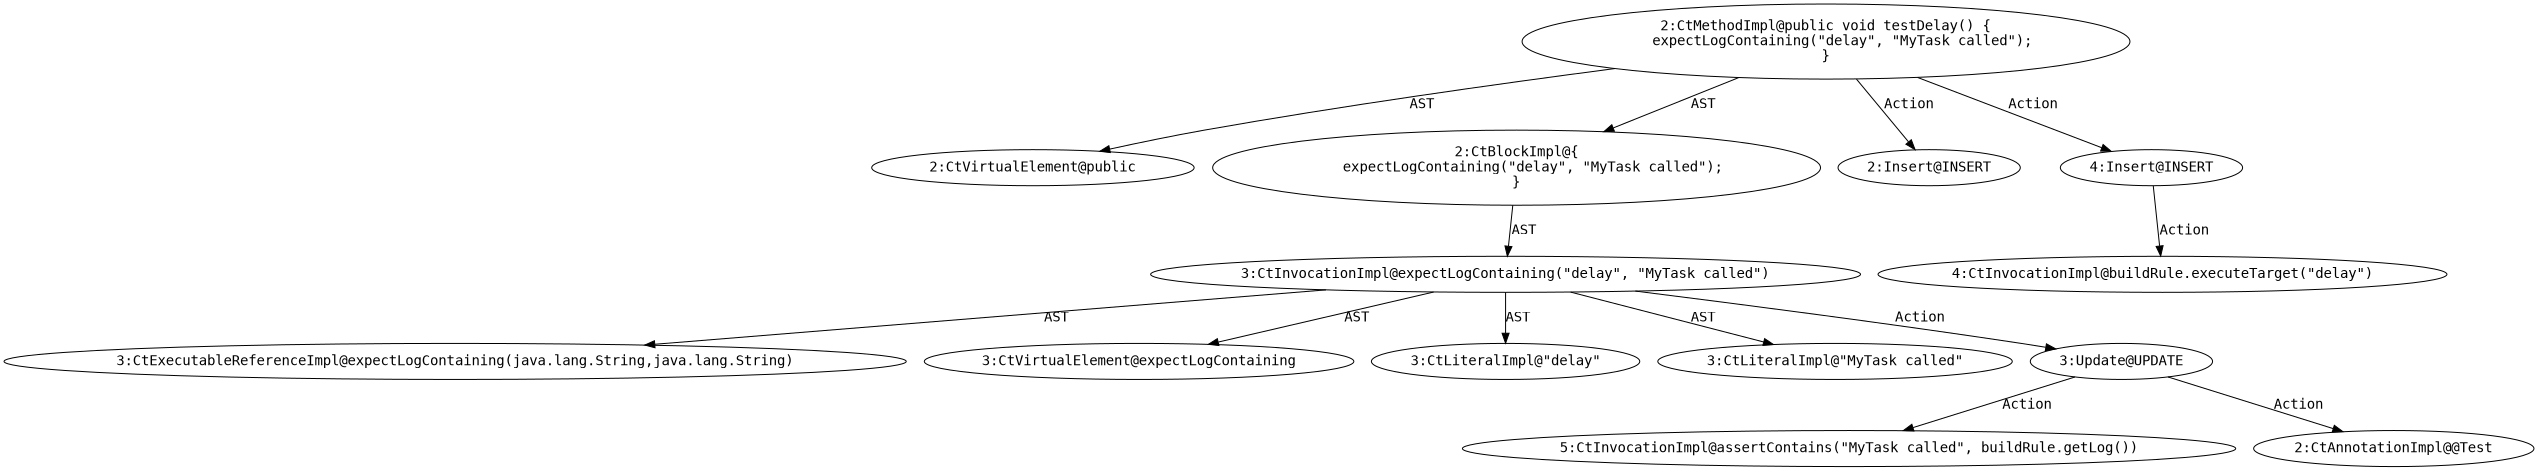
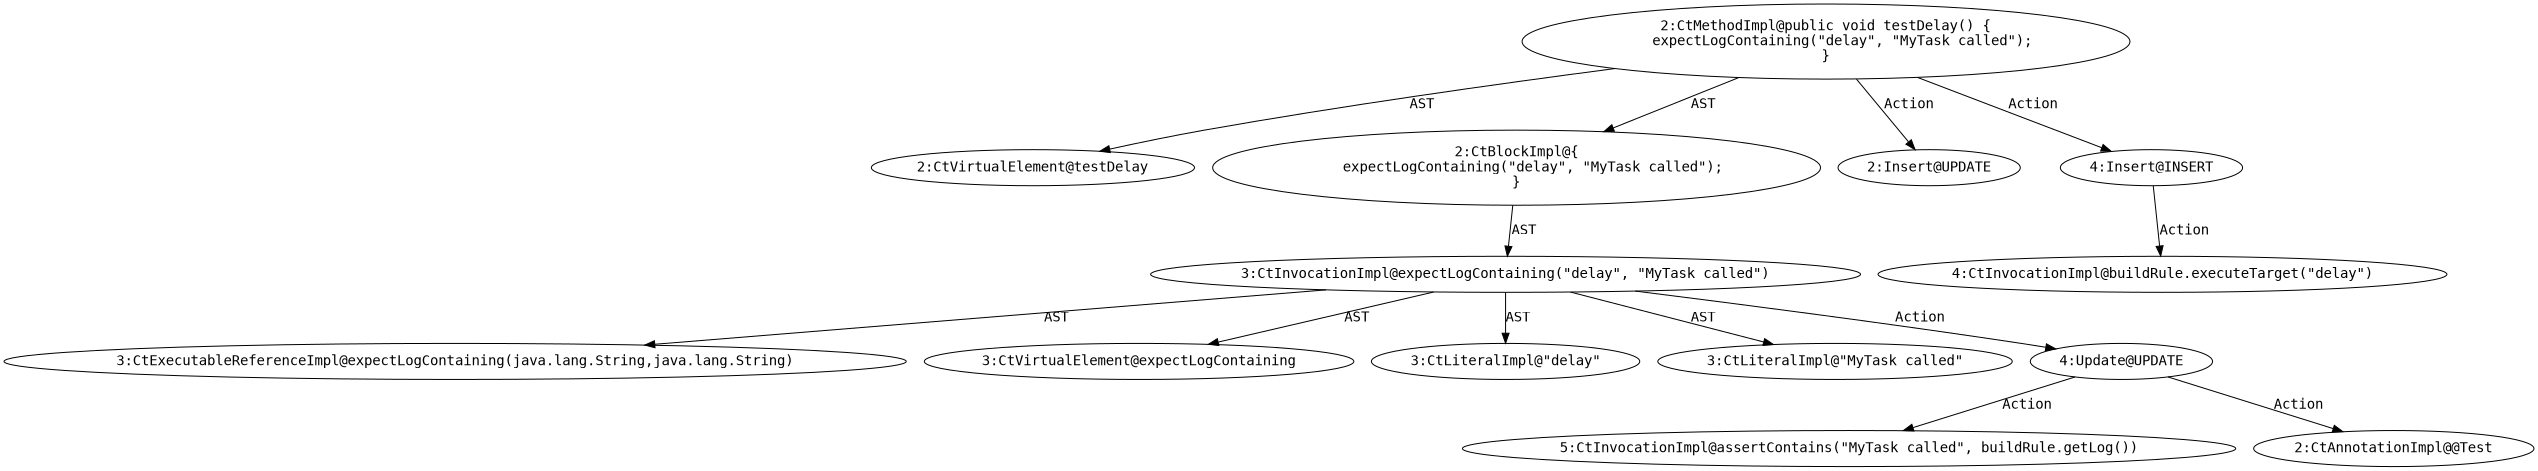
  digraph {
    fontname="DejaVu Sans Mono"
    node [fontname="DejaVu Sans Mono" shape=ellipse]
    edge [fontname="DejaVu Sans Mono"]
-   n1 [label="2:CtVirtualElement@public"]
+   n1 [label="2:CtVirtualElement@testDelay"]
    n2 [label="3:CtExecutableReferenceImpl@expectLogContaining(java.lang.String,java.lang.String)"]
    n3 [label="3:CtVirtualElement@expectLogContaining"]
    n4 [label="3:CtLiteralImpl@\"delay\""]
    n5 [label="3:CtLiteralImpl@\"MyTask called\""]
    n6 [label="3:CtInvocationImpl@expectLogContaining(\"delay\", \"MyTask called\")"]
-   n7 [label="3:Update@UPDATE"]
+   n7 [label="4:Update@UPDATE"]
    n8 [label="5:CtInvocationImpl@assertContains(\"MyTask called\", buildRule.getLog())"]
    n9 [label="2:CtAnnotationImpl@@Test"]
    n10 [label="2:CtBlockImpl@\{\n    expectLogContaining(\"delay\", \"MyTask called\");\n\}"]
    n11 [label="2:CtMethodImpl@public void testDelay() \{\n    expectLogContaining(\"delay\", \"MyTask called\");\n\}"]
-   n12 [label="2:Insert@INSERT"]
+   n12 [label="2:Insert@UPDATE"]
    n13 [label="4:Insert@INSERT"]
    n14 [label="4:CtInvocationImpl@buildRule.executeTarget(\"delay\")"]
    n6 -> n2 [label=AST]
    n6 -> n3 [label=AST]
    n6 -> n4 [label=AST]
    n6 -> n5 [label=AST]
    n6 -> n7 [label=Action]
    n7 -> n8 [label=Action]
    n7 -> n9 [label=Action]
    n10 -> n6 [label=AST]
    n11 -> n1 [label=AST]
    n11 -> n10 [label=AST]
    n11 -> n12 [label=Action]
    n11 -> n13 [label=Action]
    n13 -> n14 [label=Action]
  }
